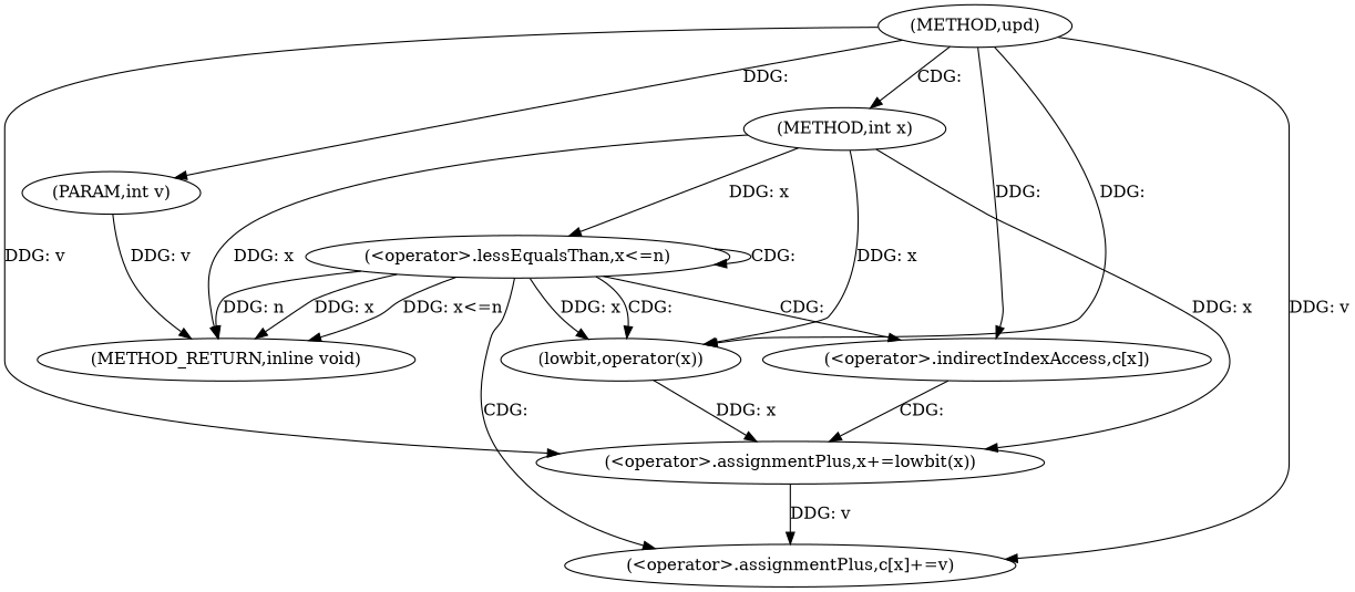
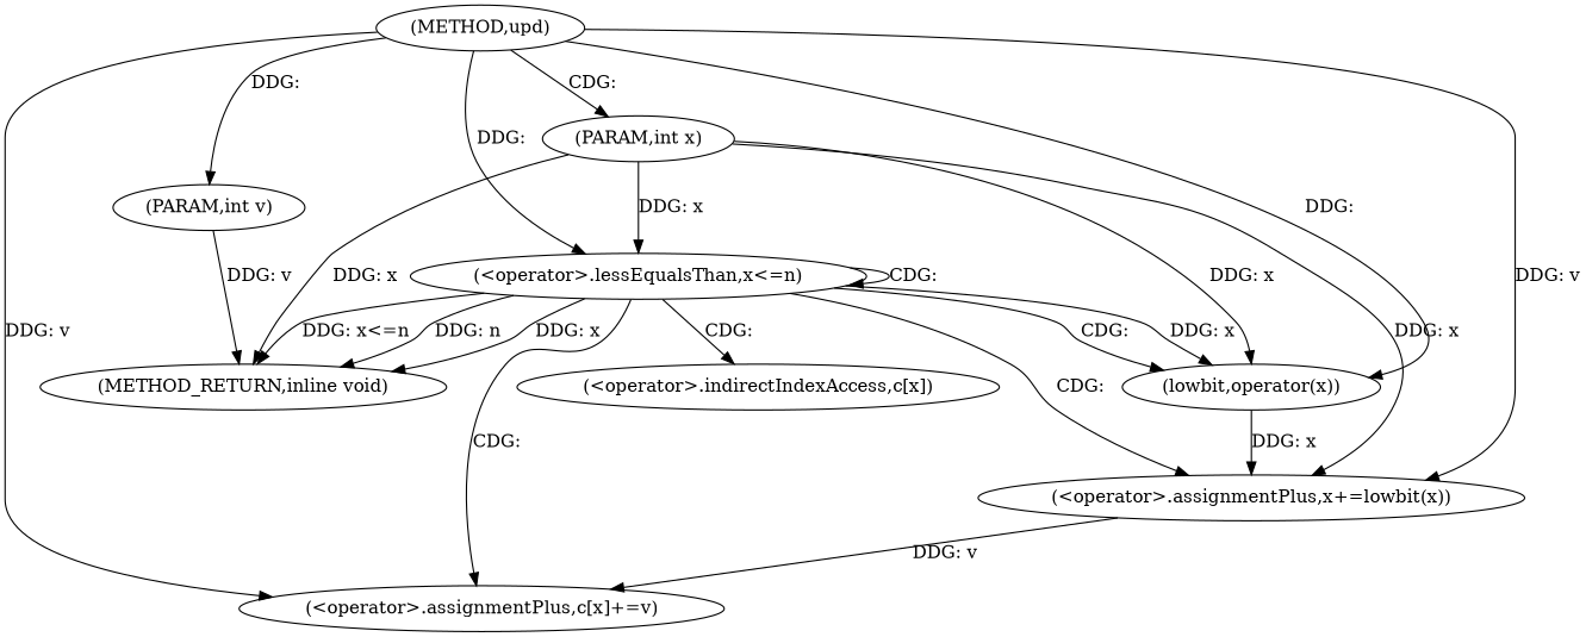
  digraph {
    n1 [label="(METHOD,upd)"]
-   n2 [label="(METHOD,int x)"]
+   n2 [label="(PARAM,int x)"]
    n3 [label="(PARAM,int v)"]
    n4 [label="(<operator>.lessEqualsThan,x<=n)"]
    n5 [label="(<operator>.assignmentPlus,x+=lowbit(x))"]
    n6 [label="(<operator>.assignmentPlus,c[x]+=v)"]
    n7 [label="(lowbit,operator(x))"]
    n8 [label="(METHOD_RETURN,inline void)"]
    n9 [label="(<operator>.indirectIndexAccess,c[x])"]
    n1 -> n2 [label="CDG: "]
    n1 -> n3 [label="DDG: "]
-   n1 -> n9 [label="DDG: "]
+   n1 -> n4 [label="DDG: "]
    n1 -> n5 [label="DDG: v"]
    n1 -> n6 [label="DDG: v"]
    n1 -> n7 [label="DDG: "]
    n2 -> n4 [label="DDG: x"]
    n2 -> n5 [label="DDG: x"]
    n2 -> n7 [label="DDG: x"]
    n2 -> n8 [label="DDG: x"]
    n3 -> n8 [label="DDG: v"]
    n4 -> n4 [label="CDG: "]
-   n9 -> n5 [label="CDG: "]
+   n4 -> n5 [label="CDG: "]
    n4 -> n6 [label="CDG: "]
    n4 -> n7 [label="DDG: x"]
    n4 -> n7 [label="CDG: "]
    n4 -> n8 [label="DDG: x"]
    n4 -> n8 [label="DDG: x<=n"]
    n4 -> n8 [label="DDG: n"]
    n4 -> n9 [label="CDG: "]
    n5 -> n6 [label="DDG: v"]
    n7 -> n5 [label="DDG: x"]
  }
